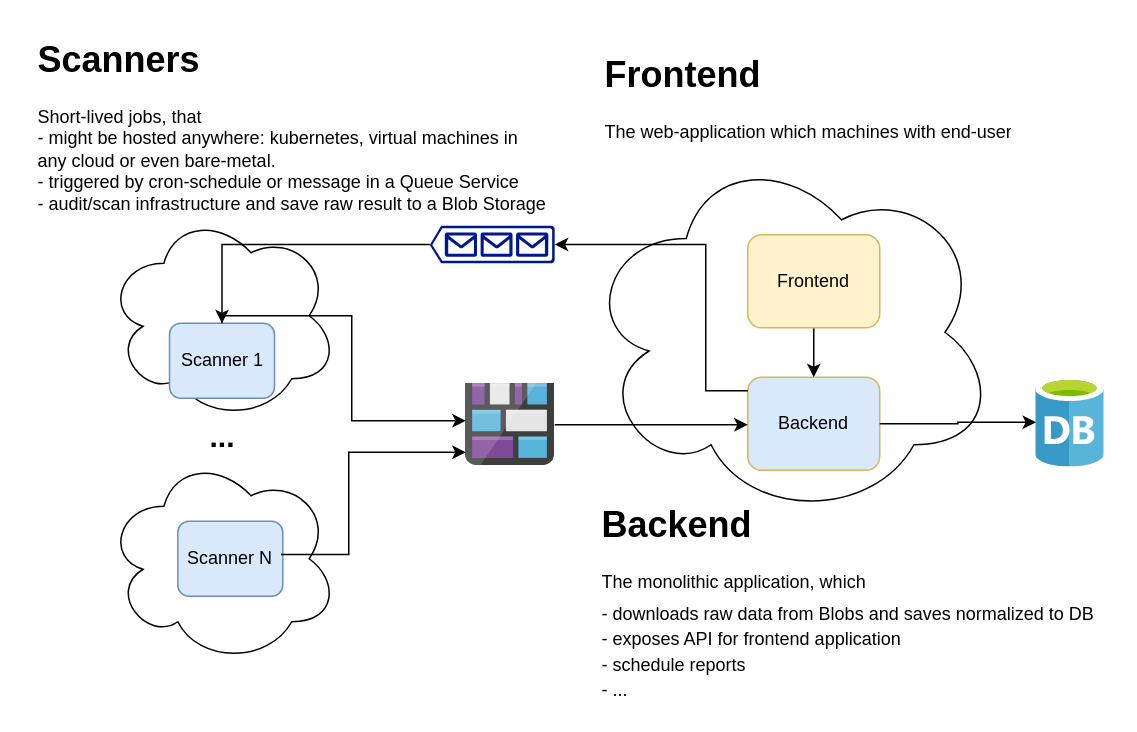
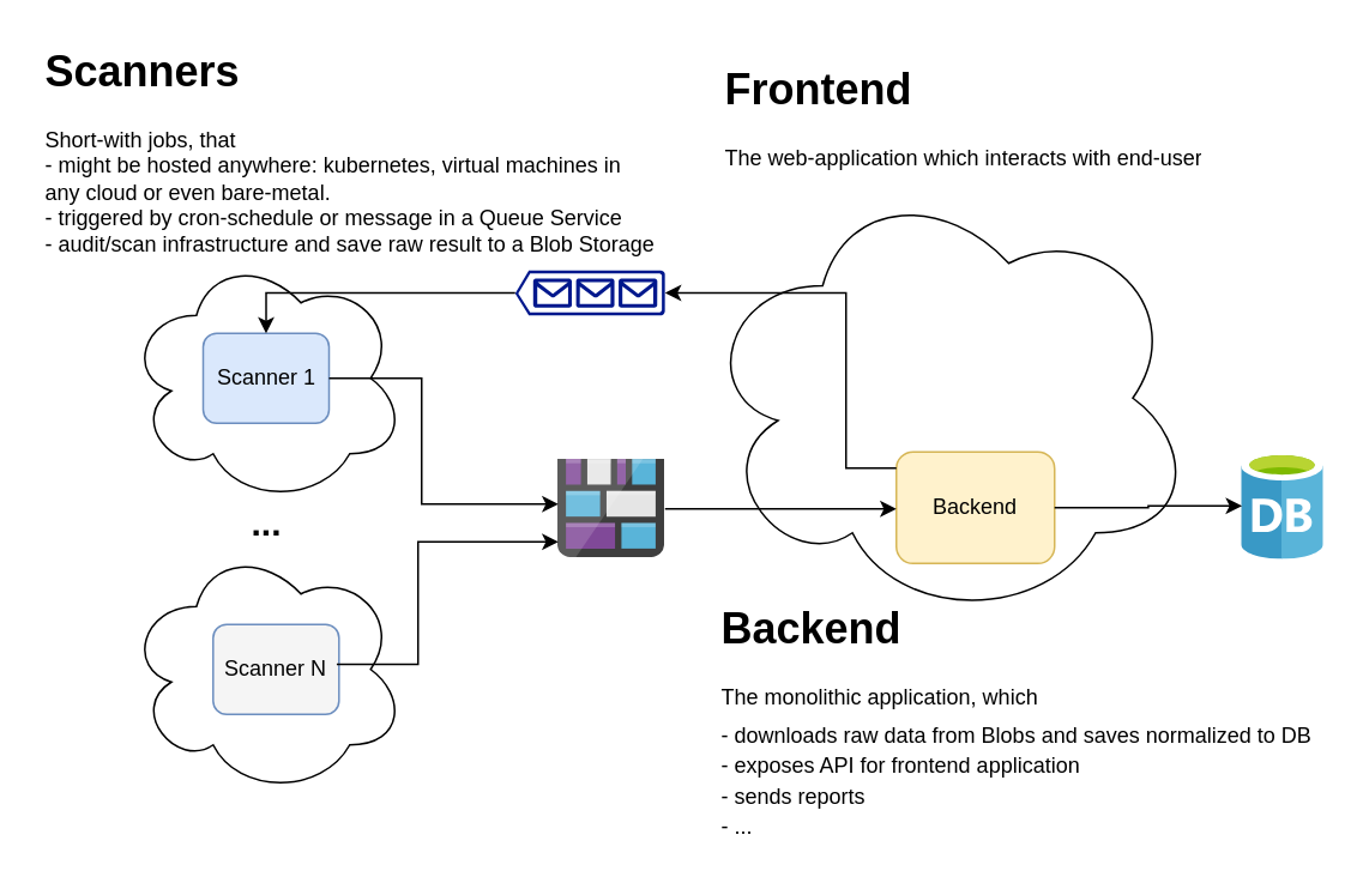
  <mxCell id="0" />
  <mxCell id="1" parent="0" />
  <mxCell id="2" value="" style="aspect=fixed;html=1;points=[];align=center;image;fontSize=12;image=img/lib/mscae/Database_General.svg;" parent="1" vertex="1"><mxGeometry x="690.2" y="251" width="45.6" height="60" as="geometry" /></mxCell>
  <mxCell id="3" value="" style="aspect=fixed;html=1;points=[];align=center;image;fontSize=12;image=img/lib/mscae/Blog_Storage.svg;" parent="1" vertex="1"><mxGeometry x="310" y="255.4" width="59.35" height="54.6" as="geometry" /></mxCell>
  <mxCell id="4" value="&lt;font style=&quot;font-size: 20px&quot;&gt;&lt;b&gt;...&lt;/b&gt;&lt;/font&gt;" style="text;html=1;strokeColor=none;fillColor=none;align=center;verticalAlign=middle;whiteSpace=wrap;rounded=0;" parent="1" vertex="1"><mxGeometry x="127.5" y="279.6" width="40" height="20" as="geometry" /></mxCell>
- <mxCell id="5" value="&lt;p style=&quot;line-height: 190%&quot;&gt;&lt;/p&gt;&lt;h1&gt;Scanners&lt;/h1&gt;&lt;div&gt;Short-lived jobs, that&amp;nbsp;&lt;/div&gt;&lt;div&gt;- might be hosted anywhere: kubernetes, virtual machines in any cloud or even bare-metal.&lt;/div&gt;&lt;div&gt;- triggered by cron-schedule or message in a Queue Service&lt;/div&gt;&lt;div&gt;- audit/scan infrastructure and save raw result to a Blob Storage&lt;/div&gt;&lt;p&gt;&lt;/p&gt;" style="text;html=1;strokeColor=none;fillColor=none;spacing=5;spacingTop=-20;whiteSpace=wrap;overflow=hidden;rounded=0;" parent="1" vertex="1"><mxGeometry x="20" y="20" width="350" height="140" as="geometry" /></mxCell>
- <mxCell id="6" value="&lt;p style=&quot;line-height: 100%&quot;&gt;&lt;/p&gt;&lt;h1&gt;Backend&lt;/h1&gt;&lt;p&gt;The monolithic application, which&lt;/p&gt;&lt;p style=&quot;line-height: 40%&quot;&gt;- downloads raw data from Blobs and saves normalized to DB&lt;/p&gt;&lt;p style=&quot;line-height: 40%&quot;&gt;- exposes API for frontend application&lt;/p&gt;&lt;p style=&quot;line-height: 40%&quot;&gt;- schedule reports&lt;/p&gt;&lt;p style=&quot;line-height: 40%&quot;&gt;- ...&lt;/p&gt;&lt;p&gt;&lt;/p&gt;" style="text;html=1;strokeColor=none;fillColor=none;spacing=5;spacingTop=-20;whiteSpace=wrap;overflow=hidden;rounded=0;" parent="1" vertex="1"><mxGeometry x="395.8" y="330" width="340" height="135.4" as="geometry" /></mxCell>
- <mxCell id="7" value="&lt;p style=&quot;line-height: 40%&quot;&gt;&lt;/p&gt;&lt;h1&gt;Frontend&lt;/h1&gt;&lt;p&gt;The web-application which machines with end-user&lt;/p&gt;&lt;p&gt;&lt;/p&gt;" style="text;html=1;strokeColor=none;fillColor=none;spacing=5;spacingTop=-20;whiteSpace=wrap;overflow=hidden;rounded=0;" parent="1" vertex="1"><mxGeometry x="398" y="30" width="300" height="83" as="geometry" /></mxCell>
+ <mxCell id="5" value="&lt;p style=&quot;line-height: 190%&quot;&gt;&lt;/p&gt;&lt;h1&gt;Scanners&lt;/h1&gt;&lt;div&gt;Short-with jobs, that&amp;nbsp;&lt;/div&gt;&lt;div&gt;- might be hosted anywhere: kubernetes, virtual machines in any cloud or even bare-metal.&lt;/div&gt;&lt;div&gt;- triggered by cron-schedule or message in a Queue Service&lt;/div&gt;&lt;div&gt;- audit/scan infrastructure and save raw result to a Blob Storage&lt;/div&gt;&lt;p&gt;&lt;/p&gt;" style="text;html=1;strokeColor=none;fillColor=none;spacing=5;spacingTop=-20;whiteSpace=wrap;overflow=hidden;rounded=0;" parent="1" vertex="1"><mxGeometry x="20" y="20" width="350" height="140" as="geometry" /></mxCell>
+ <mxCell id="6" value="&lt;p style=&quot;line-height: 100%&quot;&gt;&lt;/p&gt;&lt;h1&gt;Backend&lt;/h1&gt;&lt;p&gt;The monolithic application, which&lt;/p&gt;&lt;p style=&quot;line-height: 40%&quot;&gt;- downloads raw data from Blobs and saves normalized to DB&lt;/p&gt;&lt;p style=&quot;line-height: 40%&quot;&gt;- exposes API for frontend application&lt;/p&gt;&lt;p style=&quot;line-height: 40%&quot;&gt;- sends reports&lt;/p&gt;&lt;p style=&quot;line-height: 40%&quot;&gt;- ...&lt;/p&gt;&lt;p&gt;&lt;/p&gt;" style="text;html=1;strokeColor=none;fillColor=none;spacing=5;spacingTop=-20;whiteSpace=wrap;overflow=hidden;rounded=0;" parent="1" vertex="1"><mxGeometry x="395.8" y="330" width="340" height="135.4" as="geometry" /></mxCell>
+ <mxCell id="7" value="&lt;p style=&quot;line-height: 40%&quot;&gt;&lt;/p&gt;&lt;h1&gt;Frontend&lt;/h1&gt;&lt;p&gt;The web-application which interacts with end-user&lt;/p&gt;&lt;p&gt;&lt;/p&gt;" style="text;html=1;strokeColor=none;fillColor=none;spacing=5;spacingTop=-20;whiteSpace=wrap;overflow=hidden;rounded=0;" parent="1" vertex="1"><mxGeometry x="398" y="30" width="300" height="83" as="geometry" /></mxCell>
  <mxCell id="8" value="" style="group" parent="1" vertex="1" connectable="0"><mxGeometry x="70" y="302" width="155" height="140" as="geometry" /></mxCell>
  <mxCell id="9" value="" style="ellipse;shape=cloud;whiteSpace=wrap;html=1;" parent="8" vertex="1"><mxGeometry width="155" height="140" as="geometry" /></mxCell>
- <mxCell id="10" value="Scanner N" style="rounded=1;whiteSpace=wrap;html=1;fillColor=#dae8fc;strokeColor=#6c8ebf;" parent="8" vertex="1"><mxGeometry x="48.04" y="45" width="70" height="50" as="geometry" /></mxCell>
+ <mxCell id="10" value="Scanner N" style="rounded=1;whiteSpace=wrap;html=1;fillColor=#f5f5f5;strokeColor=#6c8ebf;" parent="8" vertex="1"><mxGeometry x="48.04" y="45" width="70" height="50" as="geometry" /></mxCell>
  <mxCell id="11" value="" style="group" parent="1" vertex="1" connectable="0"><mxGeometry x="70" y="140" width="155" height="140" as="geometry" /></mxCell>
  <mxCell id="12" value="" style="ellipse;shape=cloud;whiteSpace=wrap;html=1;" parent="11" vertex="1"><mxGeometry width="155" height="140" as="geometry" /></mxCell>
- <mxCell id="13" value="Scanner 1" style="rounded=1;whiteSpace=wrap;html=1;fillColor=#dae8fc;strokeColor=#6c8ebf;" parent="11" vertex="1"><mxGeometry x="42.5" y="75" width="70" height="50" as="geometry" /></mxCell>
+ <mxCell id="13" value="Scanner 1" style="rounded=1;whiteSpace=wrap;html=1;fillColor=#dae8fc;strokeColor=#6c8ebf;" parent="11" vertex="1"><mxGeometry x="42.5" y="45" width="70" height="50" as="geometry" /></mxCell>
  <mxCell id="14" value="" style="group" parent="1" vertex="1" connectable="0"><mxGeometry x="388" y="96" width="276" height="250" as="geometry" /></mxCell>
  <mxCell id="15" value="" style="ellipse;shape=cloud;whiteSpace=wrap;html=1;" parent="14" vertex="1"><mxGeometry width="276" height="250" as="geometry" /></mxCell>
- <mxCell id="16" value="Backend" style="rounded=1;whiteSpace=wrap;html=1;fillColor=#dae8fc;strokeColor=#d6b656;" parent="14" vertex="1"><mxGeometry x="110" y="155" width="88" height="62" as="geometry" /></mxCell>
- <mxCell id="17" style="edgeStyle=orthogonalEdgeStyle;rounded=0;orthogonalLoop=1;jettySize=auto;html=1;" parent="14" source="18" target="16" edge="1"><mxGeometry relative="1" as="geometry" /></mxCell>
- <mxCell id="18" value="Frontend" style="rounded=1;whiteSpace=wrap;html=1;fillColor=#fff2cc;strokeColor=#d6b656;" parent="14" vertex="1"><mxGeometry x="110" y="60" width="88" height="62" as="geometry" /></mxCell>
+ <mxCell id="16" value="Backend" style="rounded=1;whiteSpace=wrap;html=1;fillColor=#fff2cc;strokeColor=#d6b656;" parent="14" vertex="1"><mxGeometry x="110" y="155" width="88" height="62" as="geometry" /></mxCell>
  <mxCell id="19" style="edgeStyle=orthogonalEdgeStyle;rounded=0;orthogonalLoop=1;jettySize=auto;html=1;entryX=0;entryY=0.835;entryDx=0;entryDy=0;entryPerimeter=0;exitX=0.982;exitY=0.444;exitDx=0;exitDy=0;exitPerimeter=0;" parent="1" source="10" target="3" edge="1"><mxGeometry relative="1" as="geometry"><mxPoint x="195" y="370" as="sourcePoint" /><mxPoint x="285.667" y="300.333" as="targetPoint" /><Array as="points"><mxPoint x="232" y="369" /><mxPoint x="232" y="301" /></Array></mxGeometry></mxCell>
  <mxCell id="20" style="edgeStyle=orthogonalEdgeStyle;rounded=0;orthogonalLoop=1;jettySize=auto;html=1;entryX=0;entryY=0.451;entryDx=0;entryDy=0;entryPerimeter=0;" parent="1" source="13" target="3" edge="1"><mxGeometry relative="1" as="geometry"><mxPoint x="285" y="280" as="targetPoint" /><Array as="points"><mxPoint x="234" y="210" /><mxPoint x="234" y="280" /></Array></mxGeometry></mxCell>
  <mxCell id="21" style="edgeStyle=orthogonalEdgeStyle;rounded=0;orthogonalLoop=1;jettySize=auto;html=1;" parent="1" source="16" target="2" edge="1"><mxGeometry relative="1" as="geometry" /></mxCell>
  <mxCell id="22" style="edgeStyle=orthogonalEdgeStyle;rounded=0;orthogonalLoop=1;jettySize=auto;html=1;" parent="1" source="3" target="16" edge="1"><mxGeometry relative="1" as="geometry"><Array as="points"><mxPoint x="434" y="283" /><mxPoint x="434" y="282" /></Array></mxGeometry></mxCell>
  <mxCell id="23" style="edgeStyle=orthogonalEdgeStyle;rounded=0;orthogonalLoop=1;jettySize=auto;html=1;entryX=0.5;entryY=0;entryDx=0;entryDy=0;" edge="1" parent="1" source="24" target="13"><mxGeometry relative="1" as="geometry" /></mxCell>
  <mxCell id="24" value="" style="aspect=fixed;pointerEvents=1;shadow=0;dashed=0;html=1;strokeColor=none;labelPosition=center;verticalLabelPosition=bottom;verticalAlign=top;align=center;fillColor=#00188D;shape=mxgraph.azure.queue_generic;rotation=-180;direction=west;flipH=1;" vertex="1" parent="1"><mxGeometry x="286.02" y="150" width="83.33" height="25" as="geometry" /></mxCell>
  <mxCell id="25" style="edgeStyle=orthogonalEdgeStyle;rounded=0;orthogonalLoop=1;jettySize=auto;html=1;entryX=0;entryY=0.5;entryDx=0;entryDy=0;entryPerimeter=0;" edge="1" parent="1" source="16" target="24"><mxGeometry relative="1" as="geometry"><Array as="points"><mxPoint x="470" y="260" /><mxPoint x="470" y="163" /></Array></mxGeometry></mxCell>
